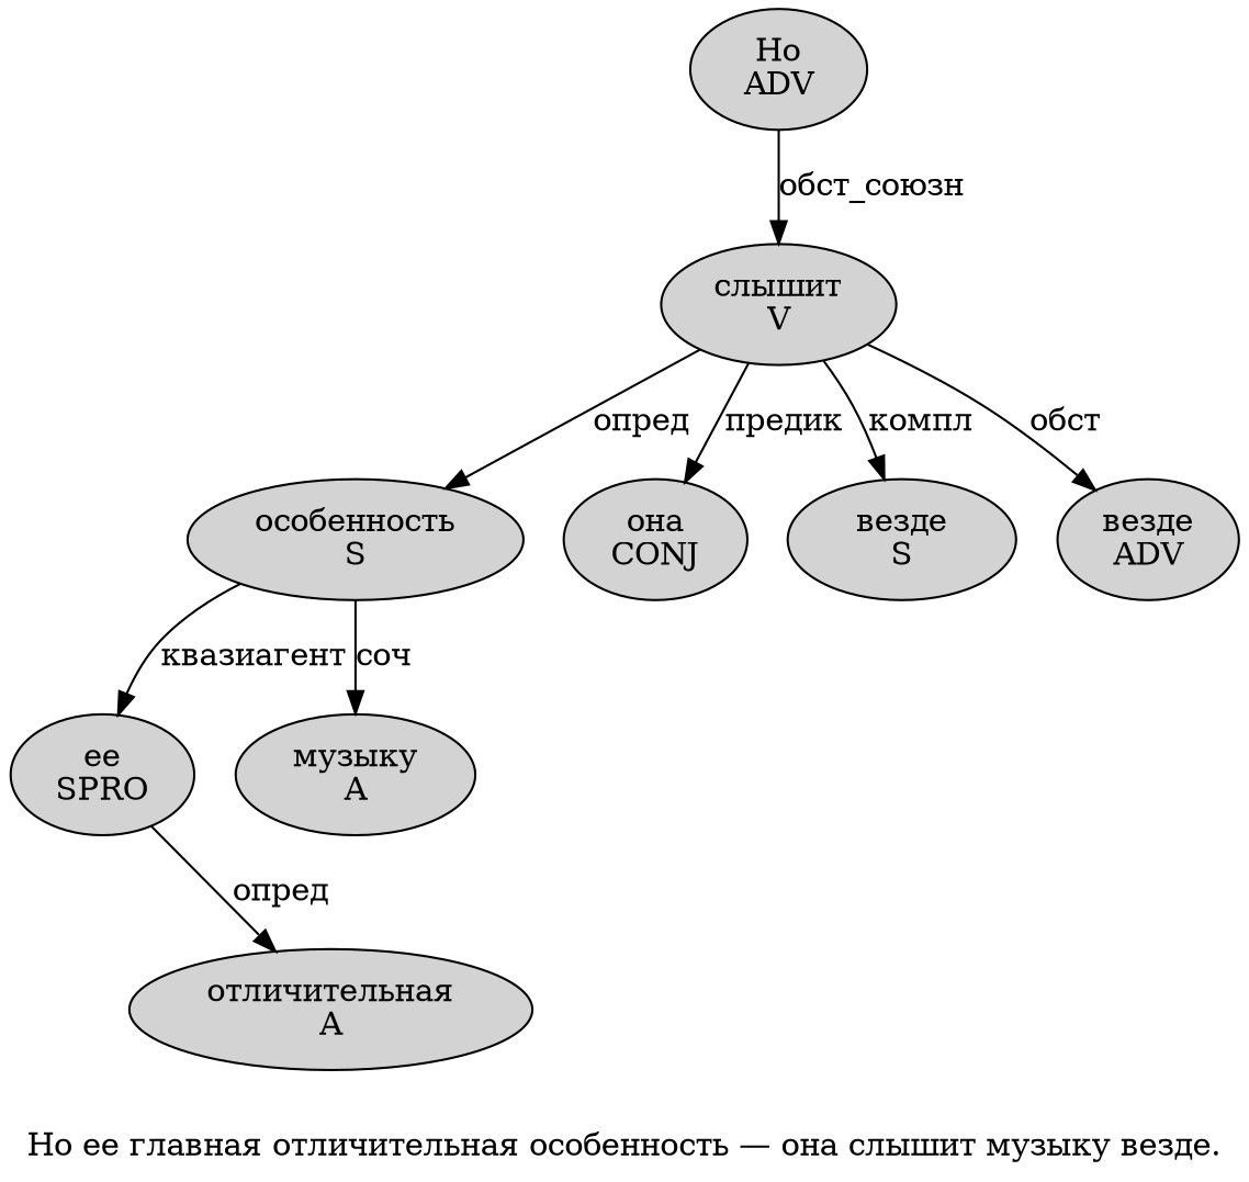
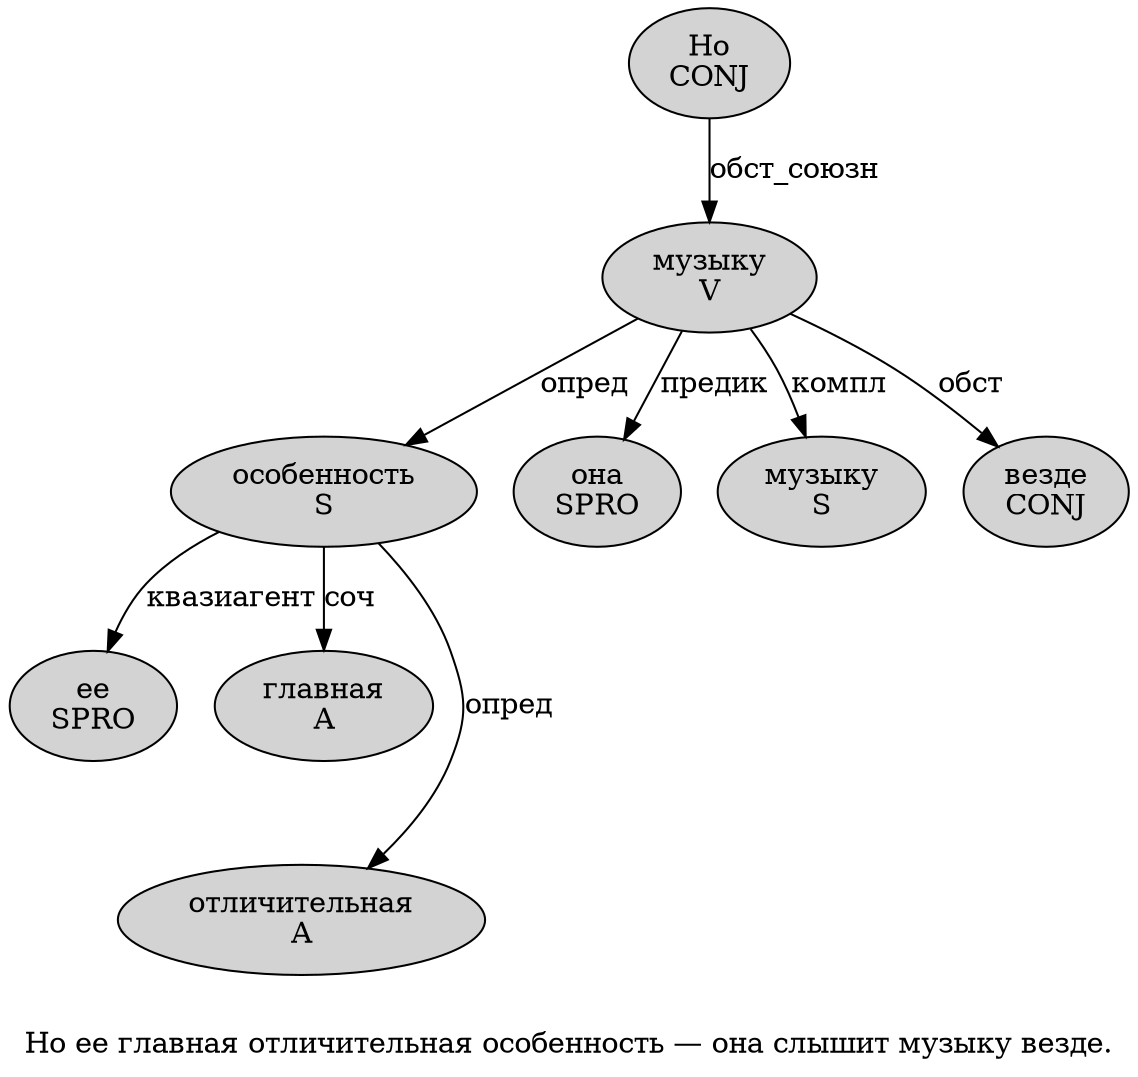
  digraph {
    label="Но ее главная отличительная особенность — она слышит музыку везде."
    node [fillcolor=lightgray penwidth=1 shape=ellipse style=filled]
-   n1 [label="Но\nADV"]
-   n2 [label="слышит\nV"]
+   n1 [label="Но\nCONJ"]
+   n2 [label="музыку\nV"]
    n3 [label="особенность\nS"]
-   n4 [label="она\nCONJ"]
-   n5 [label="везде\nS"]
-   n6 [label="везде\nADV"]
+   n4 [label="она\nSPRO"]
+   n5 [label="музыку\nS"]
+   n6 [label="везде\nCONJ"]
    n7 [label="ее\nSPRO"]
-   n8 [label="музыку\nA"]
+   n8 [label="главная\nA"]
    n9 [label="отличительная\nA"]
    n1 -> n2 [label="обст_союзн"]
    n2 -> n3 [label="опред"]
    n2 -> n4 [label="предик"]
    n2 -> n5 [label="компл"]
    n2 -> n6 [label="обст"]
    n3 -> n7 [label="квазиагент"]
    n3 -> n8 [label="соч"]
-   n7 -> n9 [label="опред"]
+   n3 -> n9 [label="опред"]
  }
